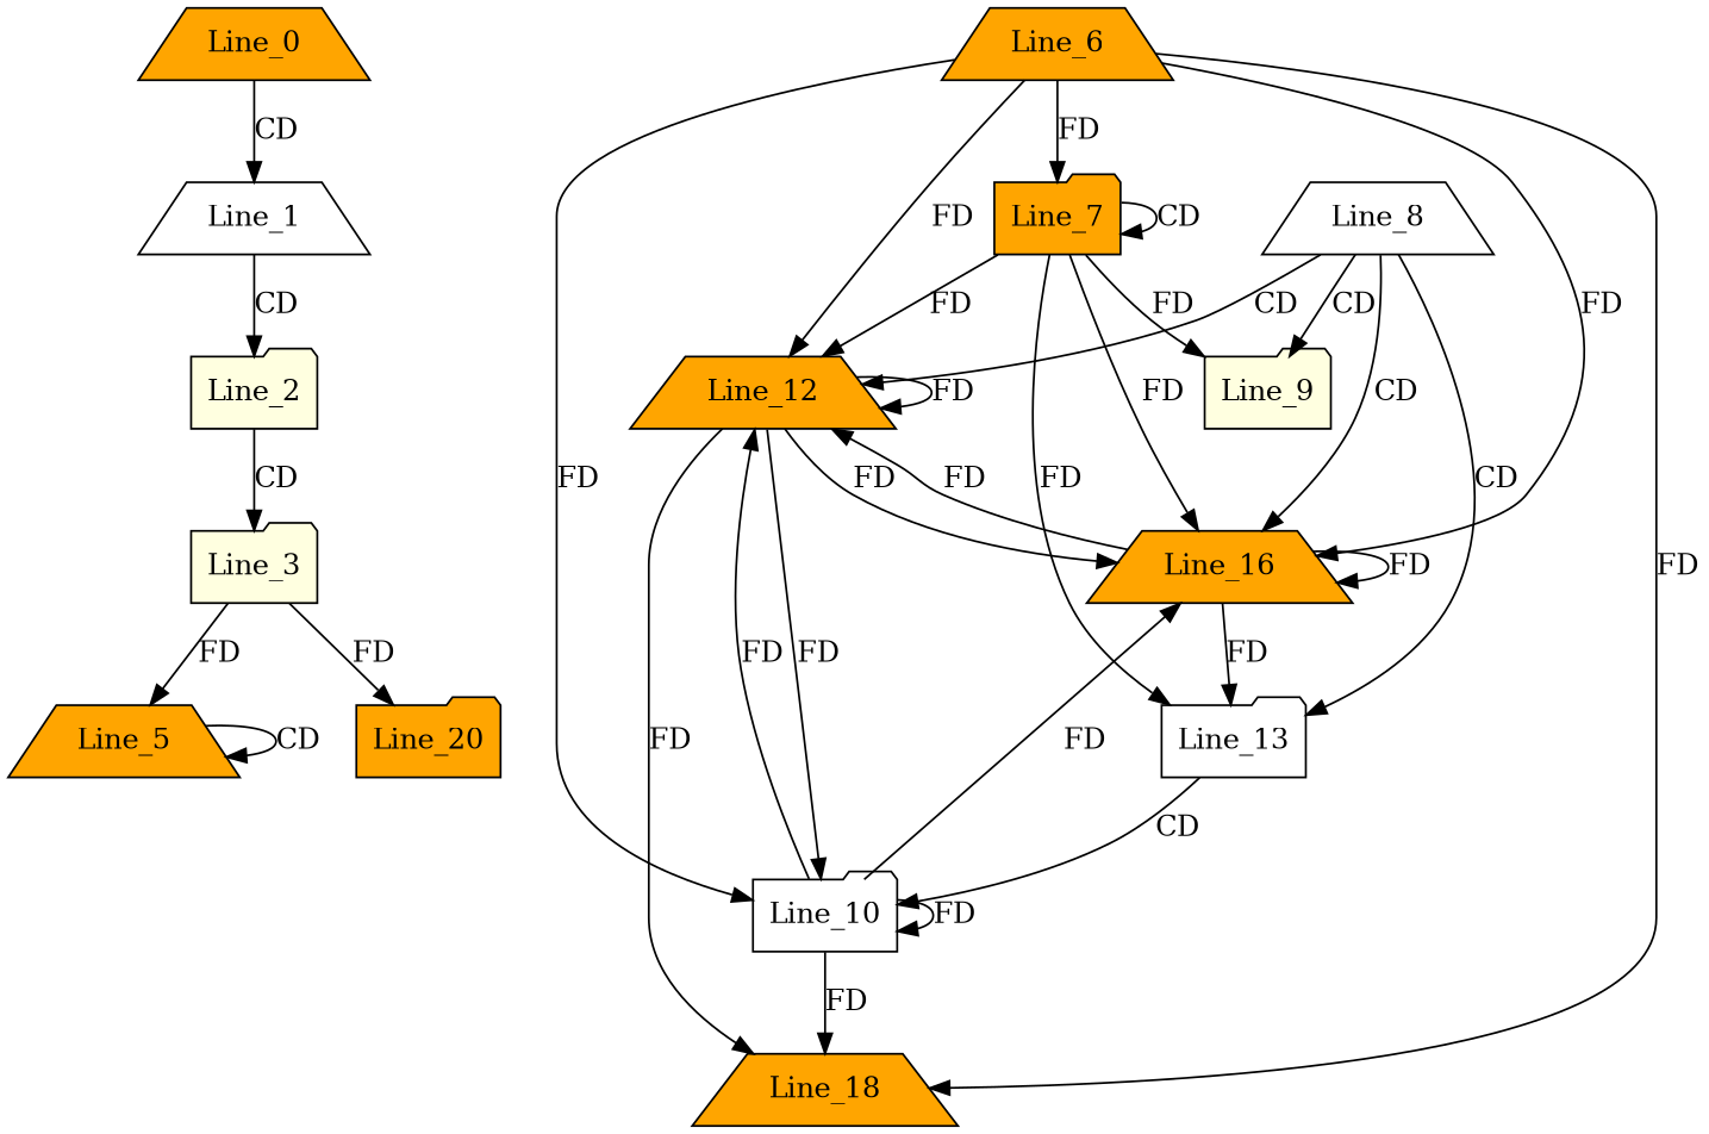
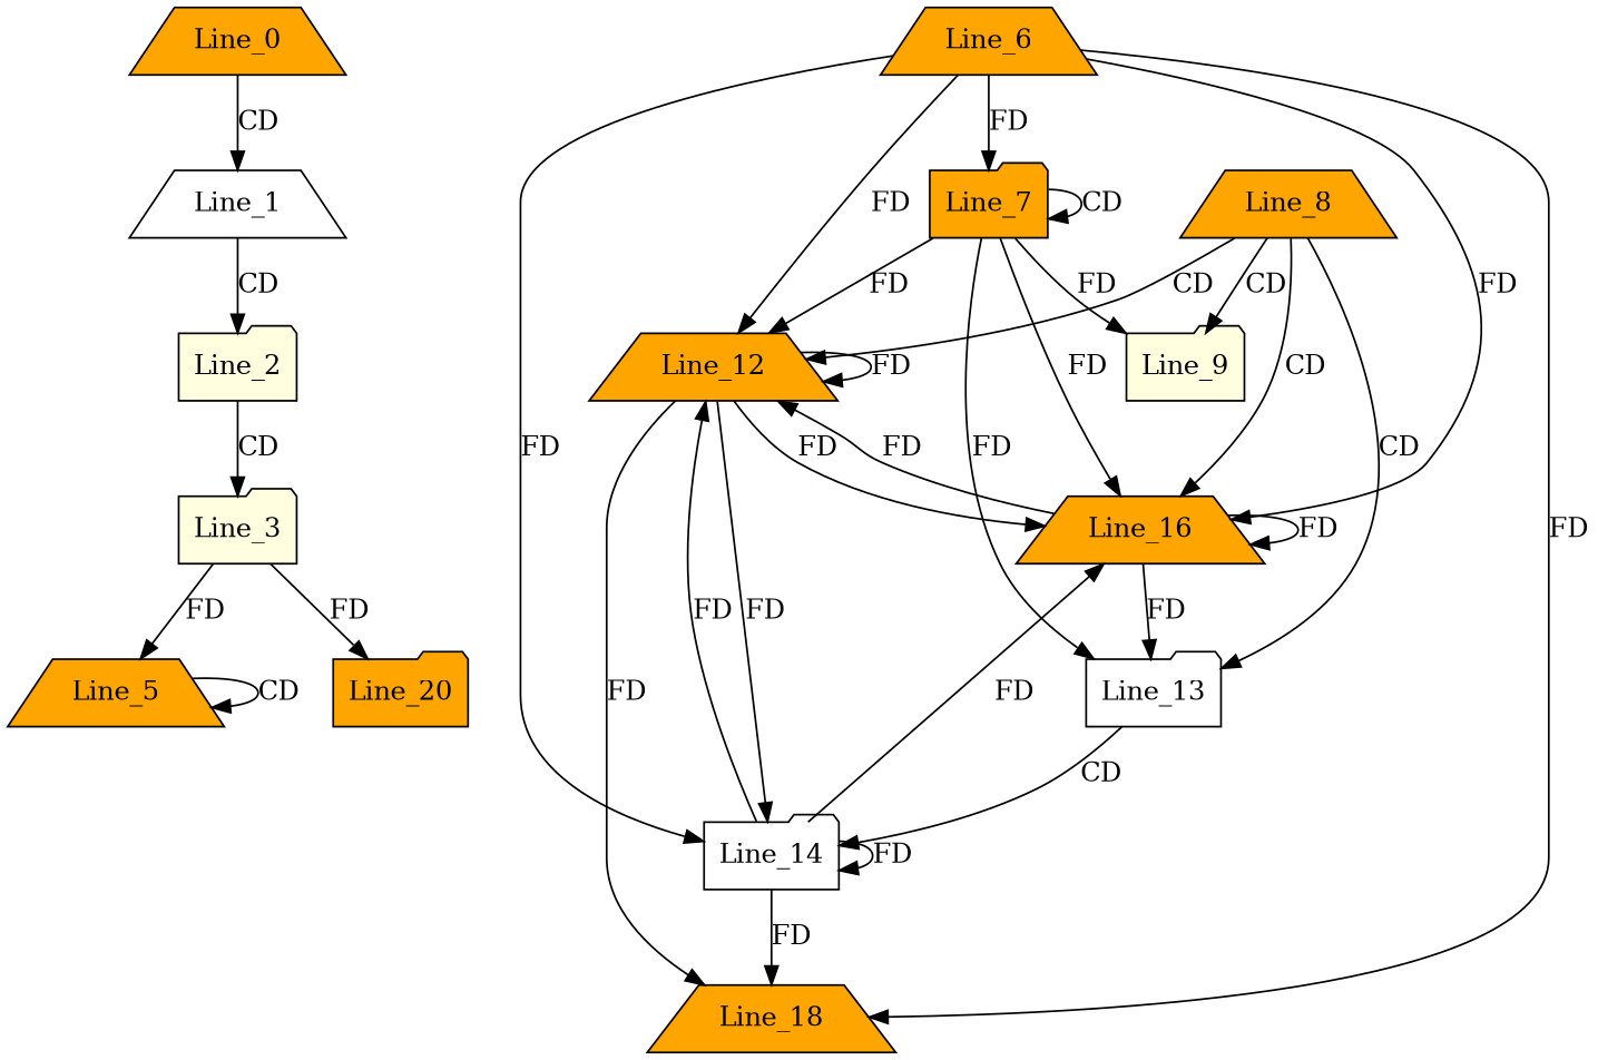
  digraph {
    node [fillcolor=orange shape=trapezium style=filled]
    Line_0
    Line_1 [fillcolor=white]
    Line_2 [fillcolor=lightyellow shape=folder]
    Line_3 [fillcolor=lightyellow shape=folder]
    Line_5
    Line_20 [shape=folder]
    Line_7 [shape=folder]
    Line_9 [fillcolor=lightyellow shape=folder]
    Line_12
    Line_13 [fillcolor=white shape=folder]
    Line_16
-   Line_14 [fillcolor=white shape=folder label=Line_10]
+   Line_14 [fillcolor=white shape=folder]
    Line_18
    Line_6
-   Line_8 [fillcolor=white]
+   Line_8
    Line_0 -> Line_1 [label=CD]
    Line_1 -> Line_2 [label=CD]
    Line_2 -> Line_3 [label=CD]
    Line_3 -> Line_5 [label=FD]
    Line_3 -> Line_20 [label=FD]
    Line_5 -> Line_5 [label=CD]
    Line_7 -> Line_7 [label=CD]
    Line_7 -> Line_9 [label=FD]
    Line_7 -> Line_12 [label=FD]
    Line_7 -> Line_13 [label=FD]
    Line_7 -> Line_16 [label=FD]
    Line_12 -> Line_12 [label=FD]
    Line_12 -> Line_16 [label=FD]
    Line_12 -> Line_14 [label=FD]
    Line_12 -> Line_18 [label=FD]
    Line_13 -> Line_14 [label=CD]
    Line_16 -> Line_12 [label=FD]
    Line_16 -> Line_13 [label=FD]
    Line_16 -> Line_16 [label=FD]
    Line_14 -> Line_12 [label=FD]
    Line_14 -> Line_16 [label=FD]
    Line_14 -> Line_14 [label=FD]
    Line_14 -> Line_18 [label=FD]
    Line_6 -> Line_7 [label=FD]
    Line_6 -> Line_12 [label=FD]
    Line_6 -> Line_16 [label=FD]
    Line_6 -> Line_14 [label=FD]
    Line_6 -> Line_18 [label=FD]
    Line_8 -> Line_9 [label=CD]
    Line_8 -> Line_12 [label=CD]
    Line_8 -> Line_13 [label=CD]
    Line_8 -> Line_16 [label=CD]
  }
